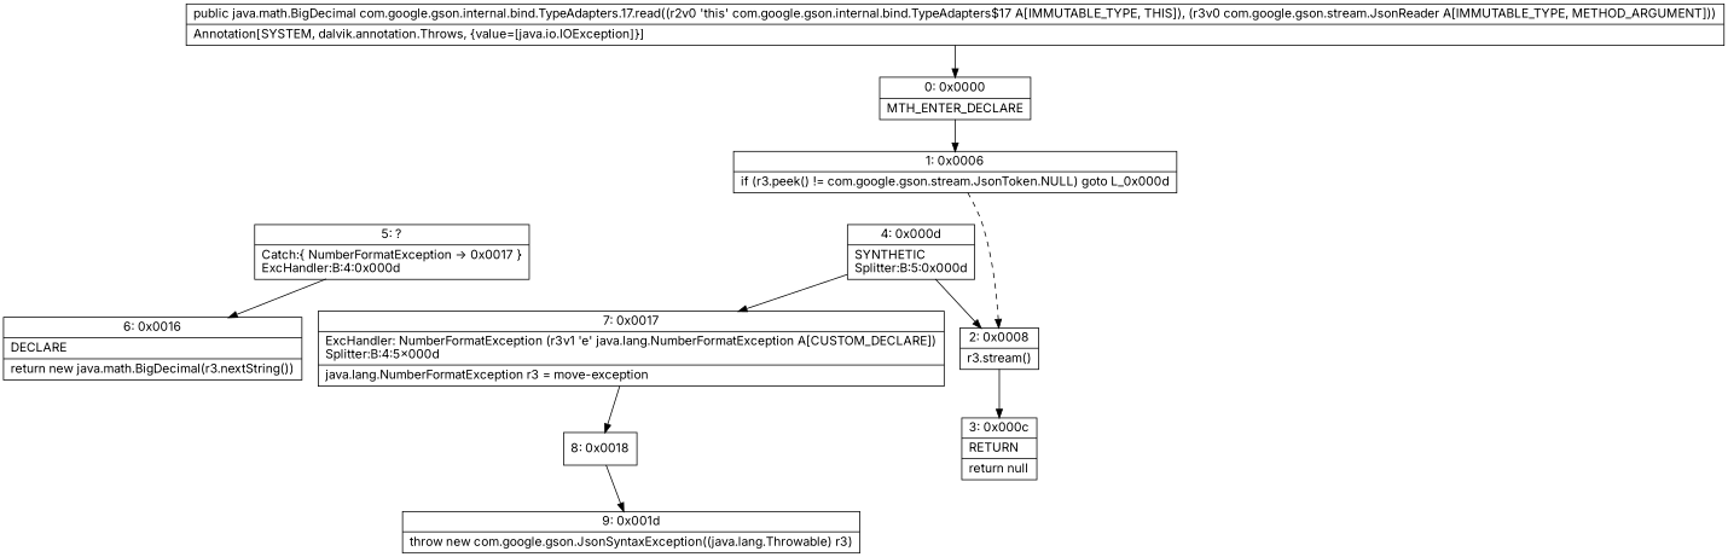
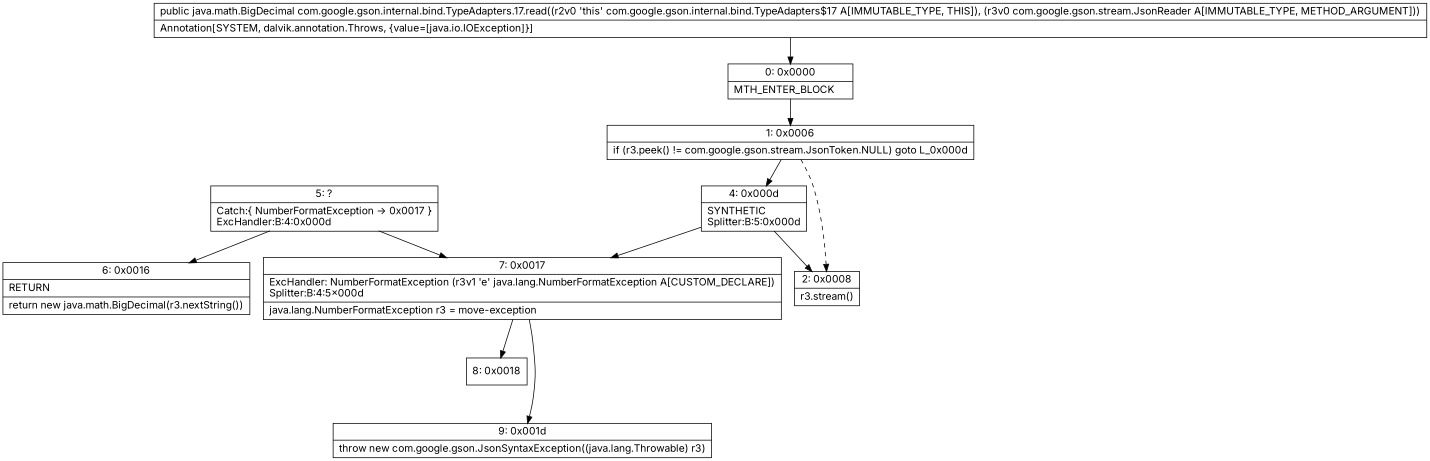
  digraph {
    fontname=Inter
    node [fontname=Inter shape=record]
    edge [fontname=Inter]
-   n1 [label="{0\:\ 0x0000|MTH_ENTER_DECLARE\l}"]
+   n1 [label="{0\:\ 0x0000|MTH_ENTER_BLOCK\l}"]
    n2 [label="{1\:\ 0x0006|if (r3.peek() != com.google.gson.stream.JsonToken.NULL) goto L_0x000d\l}"]
    n3 [label="{2\:\ 0x0008|r3.stream()\l}"]
    n4 [label="{4\:\ 0x000d|SYNTHETIC\lSplitter:B:5:0x000d\l}"]
-   n5 [label="{3\:\ 0x000c|RETURN\l|return null\l}"]
    n6 [label="{7\:\ 0x0017|ExcHandler: NumberFormatException (r3v1 'e' java.lang.NumberFormatException A[CUSTOM_DECLARE])\lSplitter:B:4:5x000d\l|java.lang.NumberFormatException r3 = move\-exception\l}"]
    n7 [label="{5\:\ ?|Catch:\{ NumberFormatException \-\> 0x0017 \}\lExcHandler:B:4:0x000d\l}"]
-   n8 [label="{6\:\ 0x0016|DECLARE\l|return new java.math.BigDecimal(r3.nextString())\l}"]
+   n8 [label="{6\:\ 0x0016|RETURN\l|return new java.math.BigDecimal(r3.nextString())\l}"]
    n9 [label="{8\:\ 0x0018}"]
    n10 [label="{9\:\ 0x001d|throw new com.google.gson.JsonSyntaxException((java.lang.Throwable) r3)\l}"]
    n11 [label="{public java.math.BigDecimal com.google.gson.internal.bind.TypeAdapters.17.read((r2v0 'this' com.google.gson.internal.bind.TypeAdapters$17 A[IMMUTABLE_TYPE, THIS]), (r3v0 com.google.gson.stream.JsonReader A[IMMUTABLE_TYPE, METHOD_ARGUMENT]))  | Annotation[SYSTEM, dalvik.annotation.Throws, \{value=[java.io.IOException]\}]\l}"]
    n1 -> n2
    n2 -> n3 [style=dashed]
-   n3 -> n5
+   n2 -> n4
    n4 -> n3
    n4 -> n6
    n6 -> n9
+   n7 -> n6
    n7 -> n8
-   n9 -> n10
+   n6 -> n10
    n11 -> n1
  }
